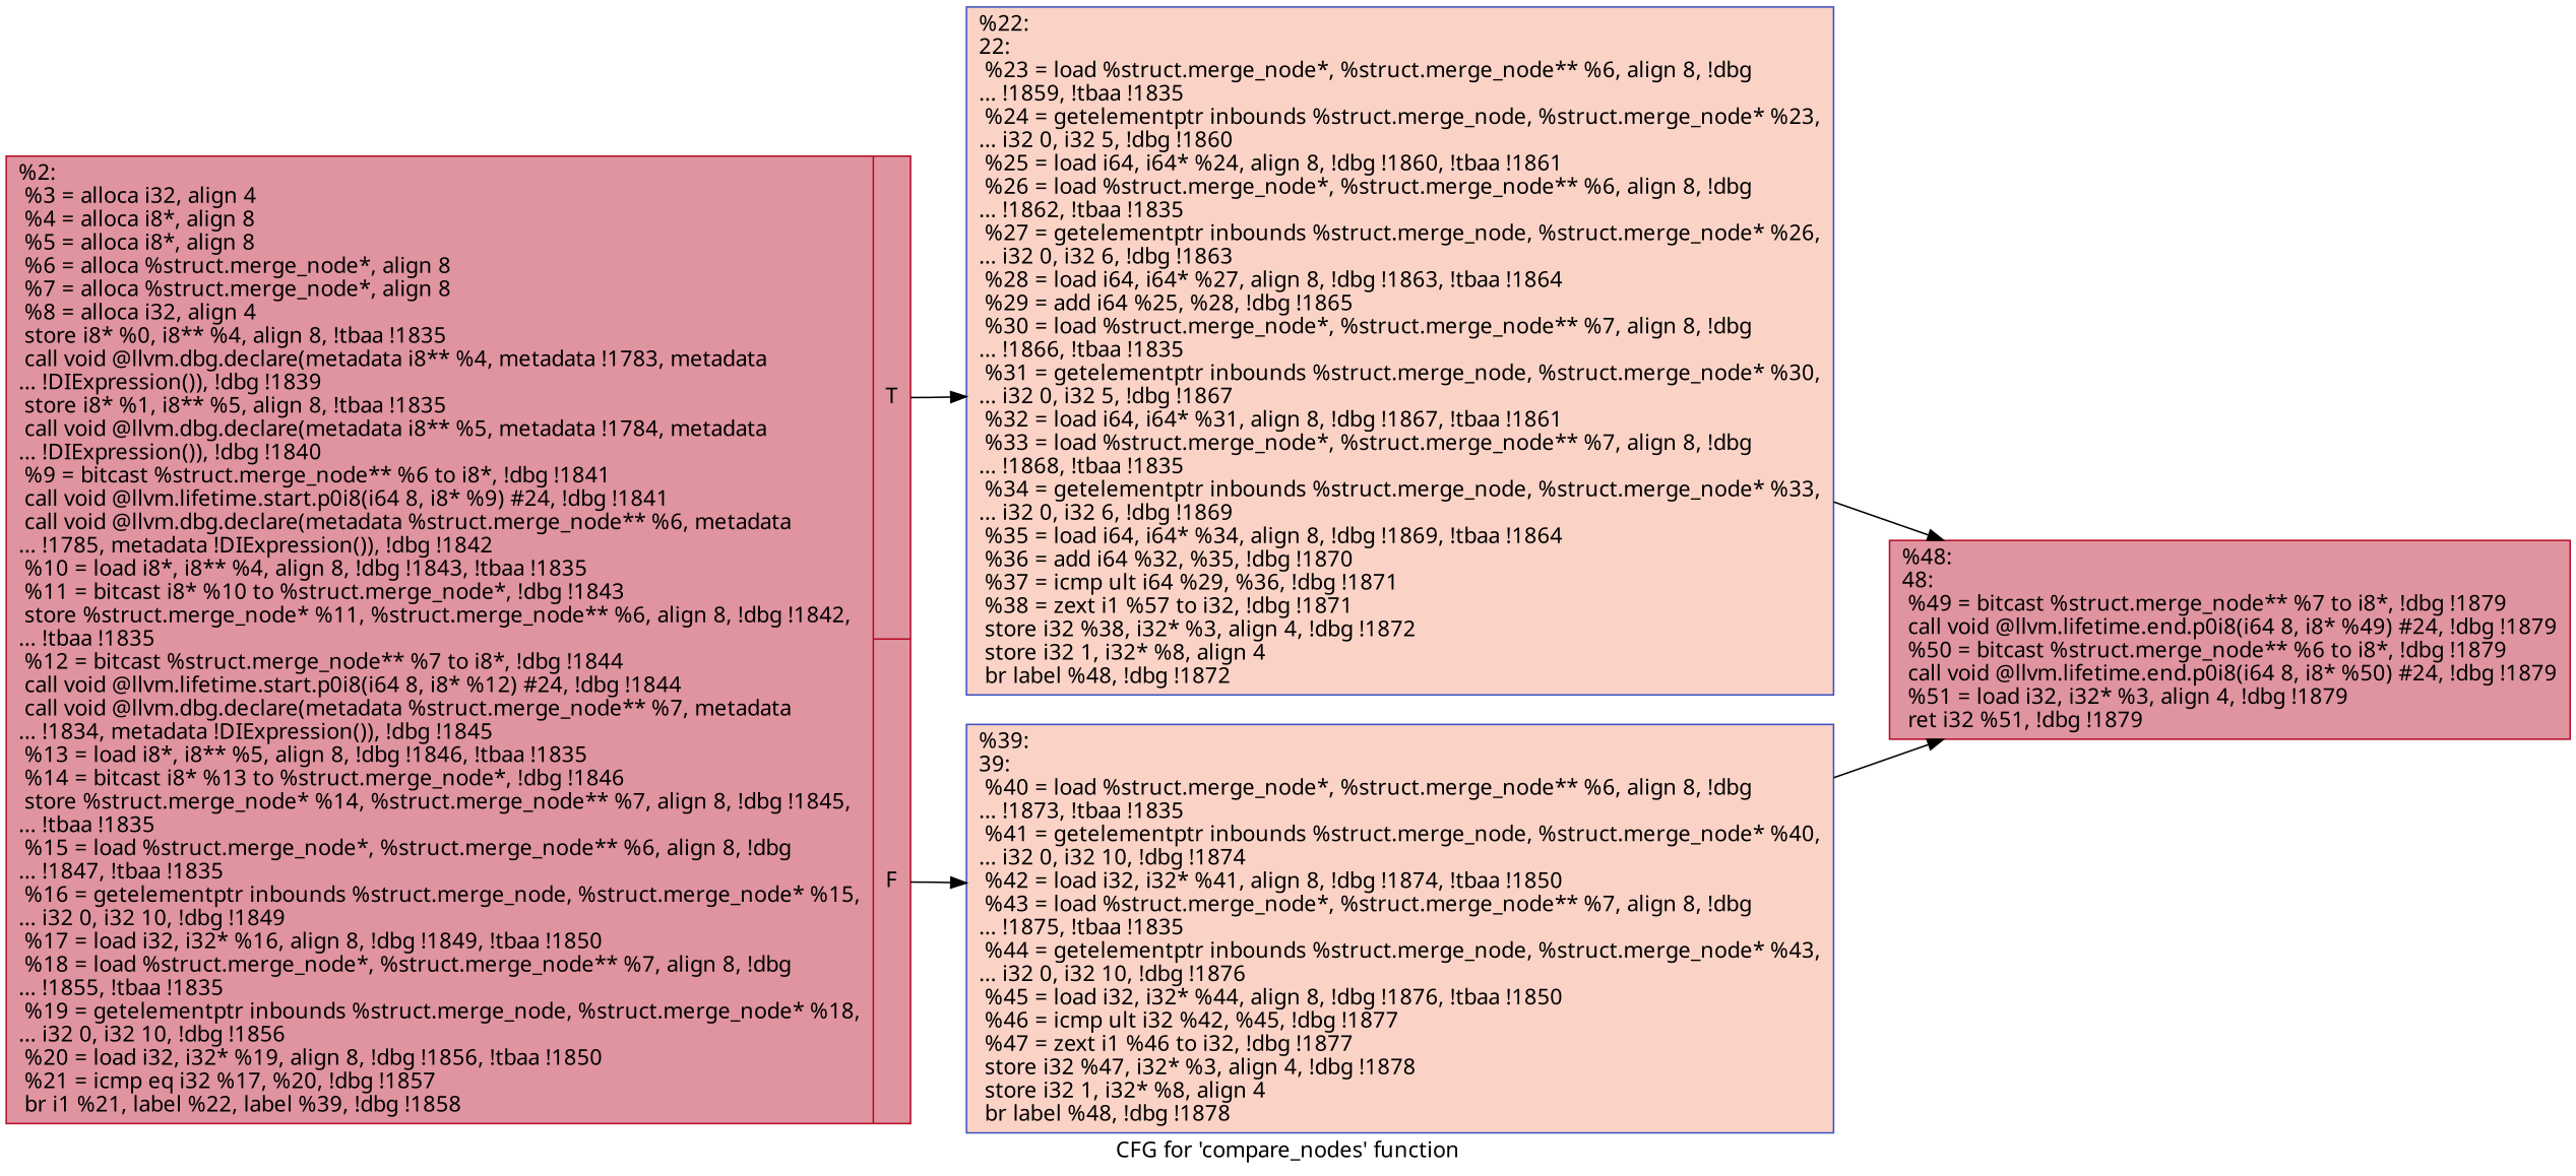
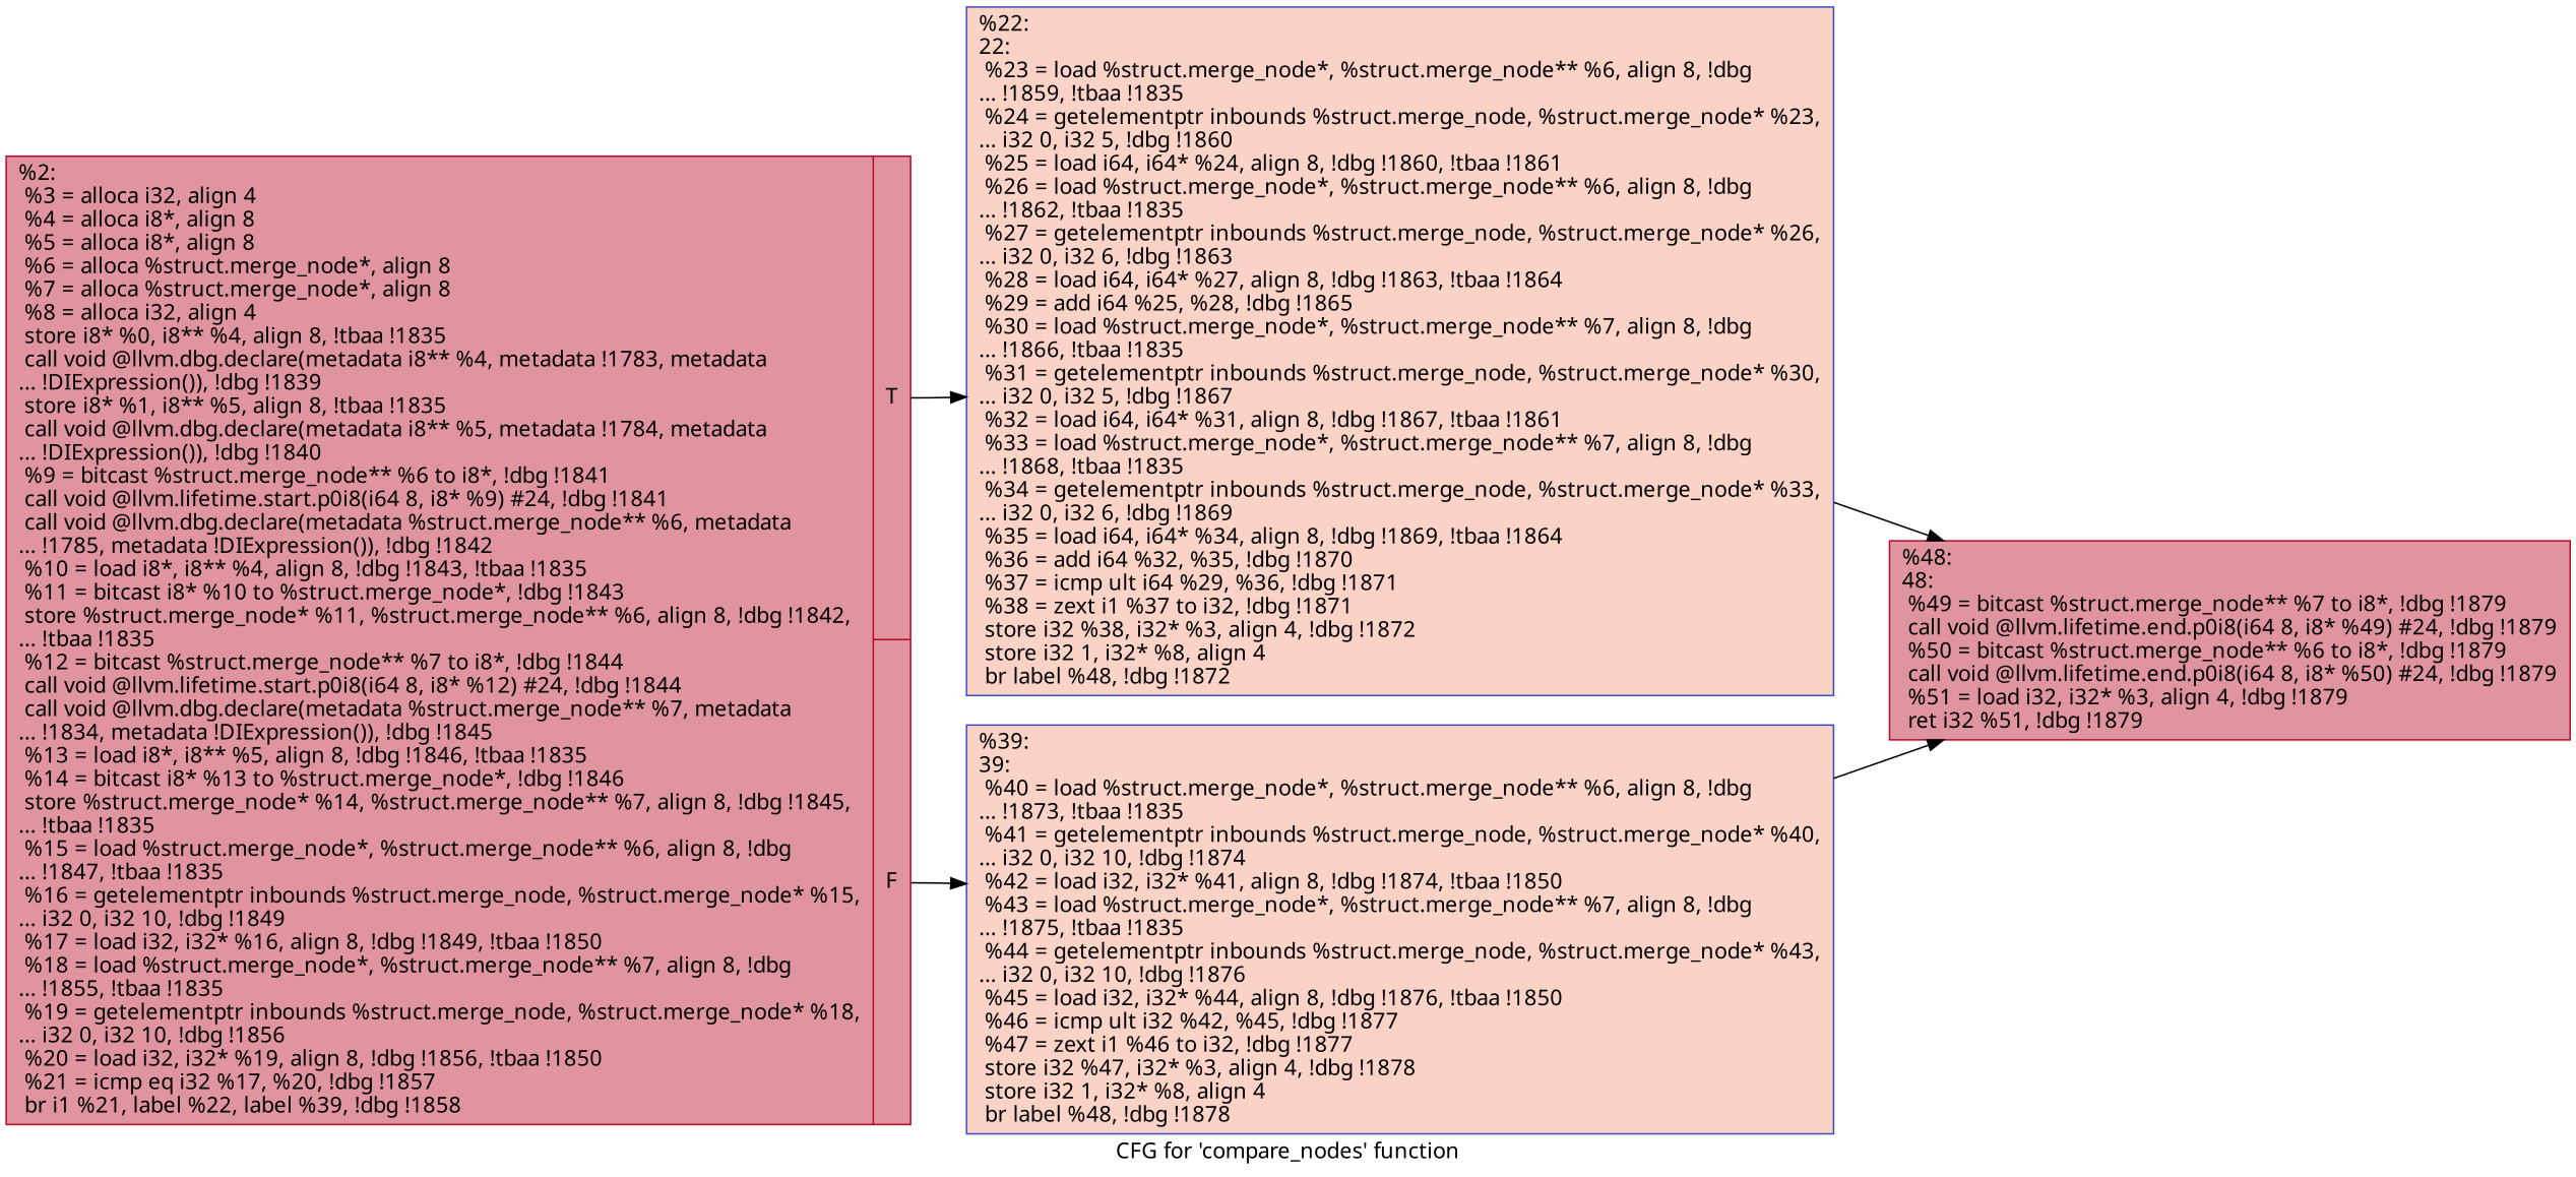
  digraph {
    label="CFG for 'compare_nodes' function"
    rankdir=LR
    fontname="Noto Sans"
    node [color="#b70d28ff" fillcolor="#b70d2870" shape=record style=filled fontname="Noto Sans"]
    edge [fontname="Noto Sans"]
    n1 [label="{%2:\l  %3 = alloca i32, align 4\l  %4 = alloca i8*, align 8\l  %5 = alloca i8*, align 8\l  %6 = alloca %struct.merge_node*, align 8\l  %7 = alloca %struct.merge_node*, align 8\l  %8 = alloca i32, align 4\l  store i8* %0, i8** %4, align 8, !tbaa !1835\l  call void @llvm.dbg.declare(metadata i8** %4, metadata !1783, metadata\l... !DIExpression()), !dbg !1839\l  store i8* %1, i8** %5, align 8, !tbaa !1835\l  call void @llvm.dbg.declare(metadata i8** %5, metadata !1784, metadata\l... !DIExpression()), !dbg !1840\l  %9 = bitcast %struct.merge_node** %6 to i8*, !dbg !1841\l  call void @llvm.lifetime.start.p0i8(i64 8, i8* %9) #24, !dbg !1841\l  call void @llvm.dbg.declare(metadata %struct.merge_node** %6, metadata\l... !1785, metadata !DIExpression()), !dbg !1842\l  %10 = load i8*, i8** %4, align 8, !dbg !1843, !tbaa !1835\l  %11 = bitcast i8* %10 to %struct.merge_node*, !dbg !1843\l  store %struct.merge_node* %11, %struct.merge_node** %6, align 8, !dbg !1842,\l... !tbaa !1835\l  %12 = bitcast %struct.merge_node** %7 to i8*, !dbg !1844\l  call void @llvm.lifetime.start.p0i8(i64 8, i8* %12) #24, !dbg !1844\l  call void @llvm.dbg.declare(metadata %struct.merge_node** %7, metadata\l... !1834, metadata !DIExpression()), !dbg !1845\l  %13 = load i8*, i8** %5, align 8, !dbg !1846, !tbaa !1835\l  %14 = bitcast i8* %13 to %struct.merge_node*, !dbg !1846\l  store %struct.merge_node* %14, %struct.merge_node** %7, align 8, !dbg !1845,\l... !tbaa !1835\l  %15 = load %struct.merge_node*, %struct.merge_node** %6, align 8, !dbg\l... !1847, !tbaa !1835\l  %16 = getelementptr inbounds %struct.merge_node, %struct.merge_node* %15,\l... i32 0, i32 10, !dbg !1849\l  %17 = load i32, i32* %16, align 8, !dbg !1849, !tbaa !1850\l  %18 = load %struct.merge_node*, %struct.merge_node** %7, align 8, !dbg\l... !1855, !tbaa !1835\l  %19 = getelementptr inbounds %struct.merge_node, %struct.merge_node* %18,\l... i32 0, i32 10, !dbg !1856\l  %20 = load i32, i32* %19, align 8, !dbg !1856, !tbaa !1850\l  %21 = icmp eq i32 %17, %20, !dbg !1857\l  br i1 %21, label %22, label %39, !dbg !1858\l|{<s0>T|<s1>F}}"]
-   n2 [color="#3d50c3ff" fillcolor="#f59c7d70" label="{%22:\l22:                                               \l  %23 = load %struct.merge_node*, %struct.merge_node** %6, align 8, !dbg\l... !1859, !tbaa !1835\l  %24 = getelementptr inbounds %struct.merge_node, %struct.merge_node* %23,\l... i32 0, i32 5, !dbg !1860\l  %25 = load i64, i64* %24, align 8, !dbg !1860, !tbaa !1861\l  %26 = load %struct.merge_node*, %struct.merge_node** %6, align 8, !dbg\l... !1862, !tbaa !1835\l  %27 = getelementptr inbounds %struct.merge_node, %struct.merge_node* %26,\l... i32 0, i32 6, !dbg !1863\l  %28 = load i64, i64* %27, align 8, !dbg !1863, !tbaa !1864\l  %29 = add i64 %25, %28, !dbg !1865\l  %30 = load %struct.merge_node*, %struct.merge_node** %7, align 8, !dbg\l... !1866, !tbaa !1835\l  %31 = getelementptr inbounds %struct.merge_node, %struct.merge_node* %30,\l... i32 0, i32 5, !dbg !1867\l  %32 = load i64, i64* %31, align 8, !dbg !1867, !tbaa !1861\l  %33 = load %struct.merge_node*, %struct.merge_node** %7, align 8, !dbg\l... !1868, !tbaa !1835\l  %34 = getelementptr inbounds %struct.merge_node, %struct.merge_node* %33,\l... i32 0, i32 6, !dbg !1869\l  %35 = load i64, i64* %34, align 8, !dbg !1869, !tbaa !1864\l  %36 = add i64 %32, %35, !dbg !1870\l  %37 = icmp ult i64 %29, %36, !dbg !1871\l  %38 = zext i1 %57 to i32, !dbg !1871\l  store i32 %38, i32* %3, align 4, !dbg !1872\l  store i32 1, i32* %8, align 4\l  br label %48, !dbg !1872\l}"]
+   n2 [color="#3d50c3ff" fillcolor="#f59c7d70" label="{%22:\l22:                                               \l  %23 = load %struct.merge_node*, %struct.merge_node** %6, align 8, !dbg\l... !1859, !tbaa !1835\l  %24 = getelementptr inbounds %struct.merge_node, %struct.merge_node* %23,\l... i32 0, i32 5, !dbg !1860\l  %25 = load i64, i64* %24, align 8, !dbg !1860, !tbaa !1861\l  %26 = load %struct.merge_node*, %struct.merge_node** %6, align 8, !dbg\l... !1862, !tbaa !1835\l  %27 = getelementptr inbounds %struct.merge_node, %struct.merge_node* %26,\l... i32 0, i32 6, !dbg !1863\l  %28 = load i64, i64* %27, align 8, !dbg !1863, !tbaa !1864\l  %29 = add i64 %25, %28, !dbg !1865\l  %30 = load %struct.merge_node*, %struct.merge_node** %7, align 8, !dbg\l... !1866, !tbaa !1835\l  %31 = getelementptr inbounds %struct.merge_node, %struct.merge_node* %30,\l... i32 0, i32 5, !dbg !1867\l  %32 = load i64, i64* %31, align 8, !dbg !1867, !tbaa !1861\l  %33 = load %struct.merge_node*, %struct.merge_node** %7, align 8, !dbg\l... !1868, !tbaa !1835\l  %34 = getelementptr inbounds %struct.merge_node, %struct.merge_node* %33,\l... i32 0, i32 6, !dbg !1869\l  %35 = load i64, i64* %34, align 8, !dbg !1869, !tbaa !1864\l  %36 = add i64 %32, %35, !dbg !1870\l  %37 = icmp ult i64 %29, %36, !dbg !1871\l  %38 = zext i1 %37 to i32, !dbg !1871\l  store i32 %38, i32* %3, align 4, !dbg !1872\l  store i32 1, i32* %8, align 4\l  br label %48, !dbg !1872\l}"]
    n3 [color="#3d50c3ff" fillcolor="#f59c7d70" label="{%39:\l39:                                               \l  %40 = load %struct.merge_node*, %struct.merge_node** %6, align 8, !dbg\l... !1873, !tbaa !1835\l  %41 = getelementptr inbounds %struct.merge_node, %struct.merge_node* %40,\l... i32 0, i32 10, !dbg !1874\l  %42 = load i32, i32* %41, align 8, !dbg !1874, !tbaa !1850\l  %43 = load %struct.merge_node*, %struct.merge_node** %7, align 8, !dbg\l... !1875, !tbaa !1835\l  %44 = getelementptr inbounds %struct.merge_node, %struct.merge_node* %43,\l... i32 0, i32 10, !dbg !1876\l  %45 = load i32, i32* %44, align 8, !dbg !1876, !tbaa !1850\l  %46 = icmp ult i32 %42, %45, !dbg !1877\l  %47 = zext i1 %46 to i32, !dbg !1877\l  store i32 %47, i32* %3, align 4, !dbg !1878\l  store i32 1, i32* %8, align 4\l  br label %48, !dbg !1878\l}"]
    n4 [label="{%48:\l48:                                               \l  %49 = bitcast %struct.merge_node** %7 to i8*, !dbg !1879\l  call void @llvm.lifetime.end.p0i8(i64 8, i8* %49) #24, !dbg !1879\l  %50 = bitcast %struct.merge_node** %6 to i8*, !dbg !1879\l  call void @llvm.lifetime.end.p0i8(i64 8, i8* %50) #24, !dbg !1879\l  %51 = load i32, i32* %3, align 4, !dbg !1879\l  ret i32 %51, !dbg !1879\l}"]
    n1 -> n2 [tailport=s0]
    n1 -> n3 [tailport=s1]
    n2 -> n4
    n3 -> n4
  }
